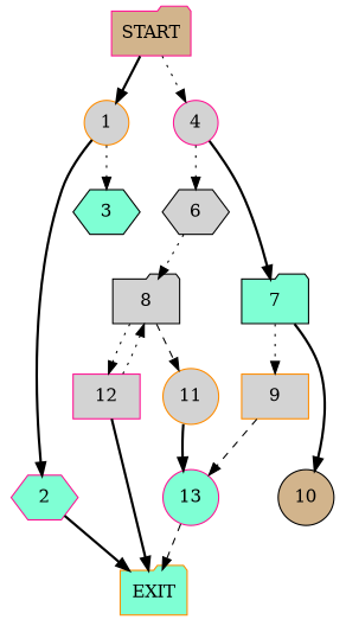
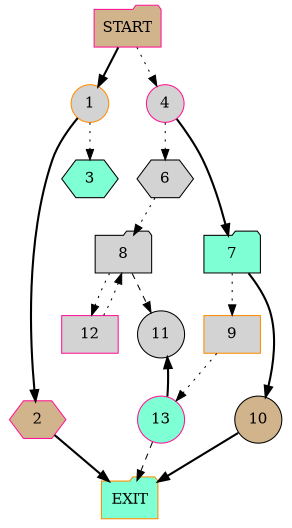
  digraph {
    node [color=deeppink fillcolor=lightgrey shape=circle style=filled]
    edge [style=dotted]
    n1 [fillcolor=tan label=START shape=folder]
    1 [color=darkorange]
    4
-   2 [fillcolor=aquamarine shape=hexagon]
+   2 [fillcolor=tan shape=hexagon]
    3 [color=black fillcolor=aquamarine shape=hexagon]
    n6 [color=darkorange fillcolor=aquamarine label=EXIT shape=folder]
    6 [color=black shape=hexagon]
    7 [color=black fillcolor=aquamarine shape=folder]
    8 [color=black shape=folder]
    9 [color=darkorange shape=box]
    10 [color=black fillcolor=tan]
-   11 [color=darkorange]
+   11 [color=black]
    12 [shape=box]
    13 [fillcolor=aquamarine]
    n1 -> 1 [style=bold]
    n1 -> 4
    1 -> 2 [style=bold]
    1 -> 3
    4 -> 6
    4 -> 7 [style=bold]
    2 -> n6 [style=bold]
    6 -> 8
    7 -> 9
    7 -> 10 [style=bold]
    8 -> 11 [style=dashed]
    8 -> 12
-   9 -> 13 [style=dashed]
-   12 -> n6 [style=bold]
-   11 -> 13 [style=bold]
+   9 -> 13
+   10 -> n6 [style=bold]
+   13 -> 11 [style=bold]
    12 -> 8
    13 -> n6 [style=dashed]
  }
